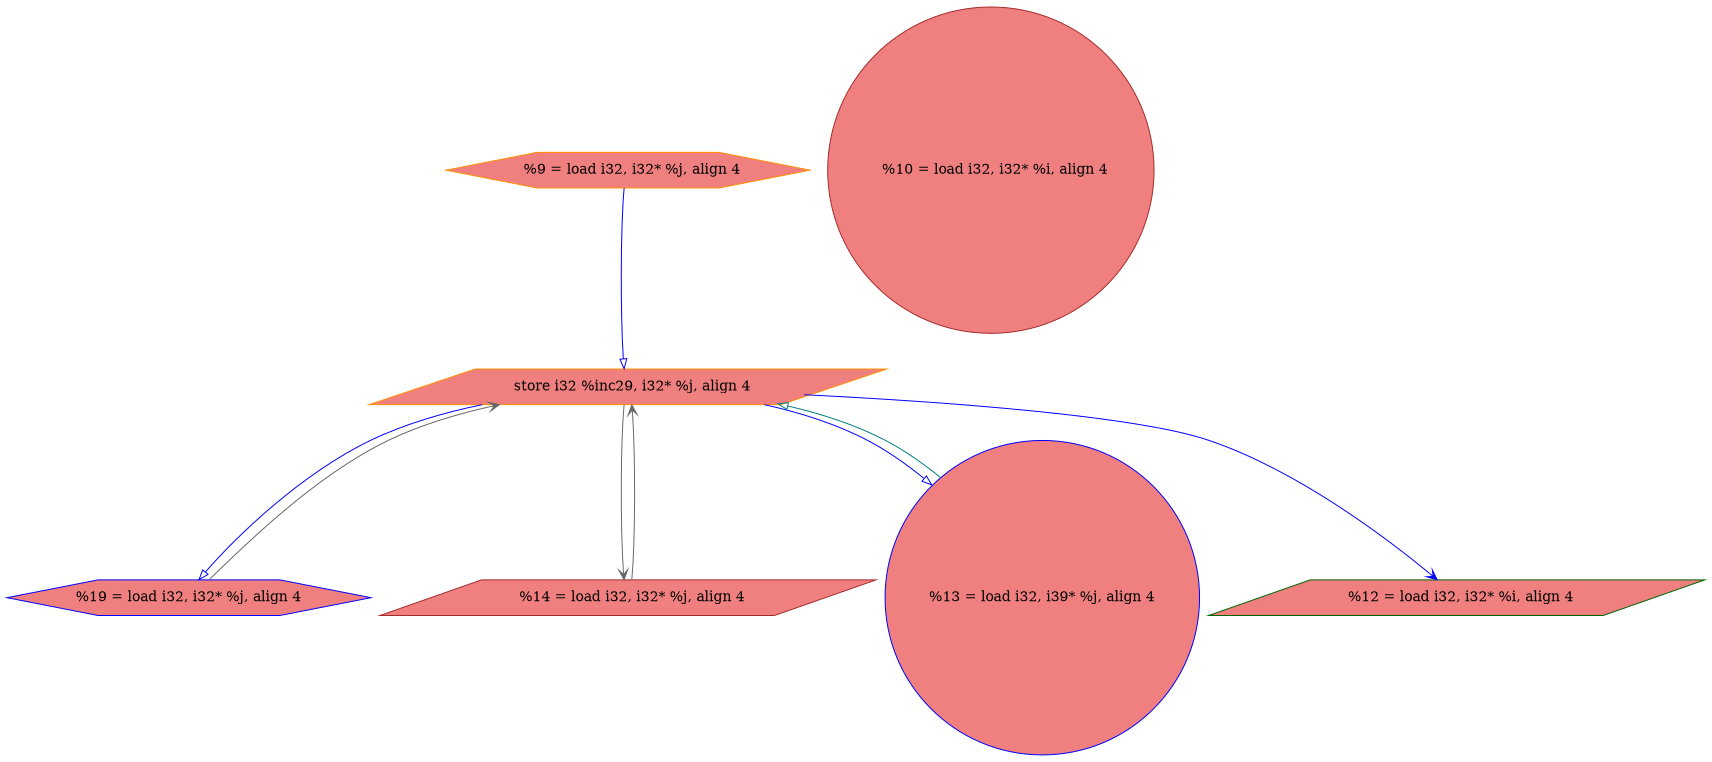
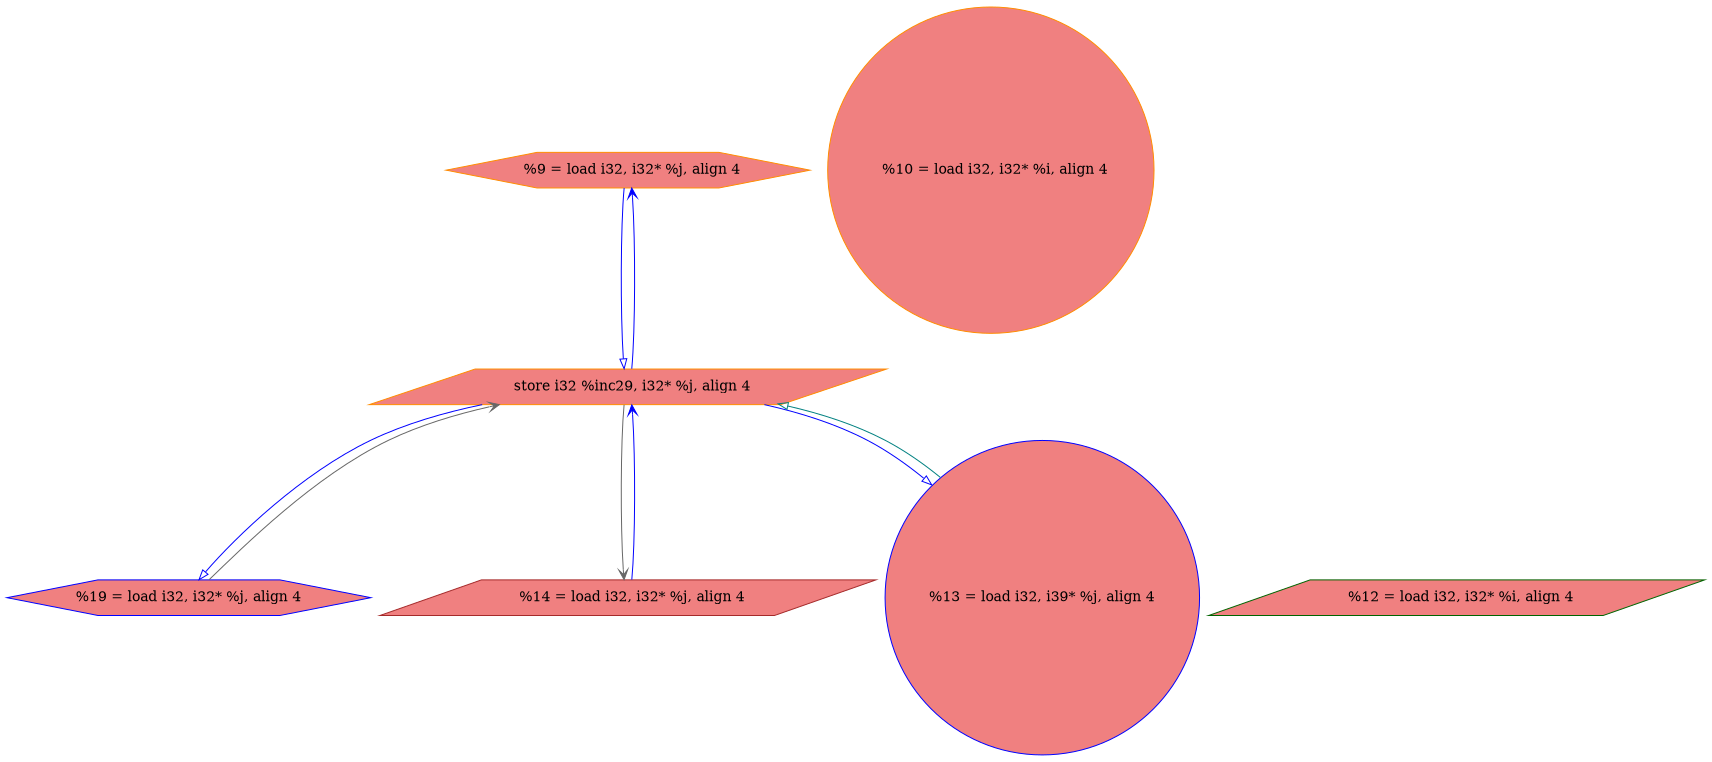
  digraph {
    node [color=darkorange fillcolor=lightcoral shape=parallelogram style=filled]
    edge [arrowhead=onormal color=blue]
    n1 [label="  %9 = load i32, i32* %j, align 4" shape=hexagon]
    n2 [label="  store i32 %inc29, i32* %j, align 4"]
    n3 [color=blue label="%19 = load i32, i32* %j, align 4" shape=hexagon]
    n4 [color=brown label="  %14 = load i32, i32* %j, align 4"]
    n5 [color=blue label="%13 = load i32, i39* %j, align 4" shape=circle]
    n6 [color=darkgreen label="  %12 = load i32, i32* %i, align 4"]
-   n7 [color=brown label="  %10 = load i32, i32* %i, align 4" shape=circle]
+   n7 [label="  %10 = load i32, i32* %i, align 4" shape=circle]
    n1 -> n2
-   n2 -> n6 [arrowhead=vee]
+   n2 -> n1 [arrowhead=vee]
    n2 -> n3
    n2 -> n4 [arrowhead=vee color=gray40]
    n2 -> n5
    n3 -> n2 [arrowhead=vee color=gray40]
-   n4 -> n2 [arrowhead=vee color=gray40]
+   n4 -> n2 [arrowhead=vee]
    n5 -> n2 [color=teal]
  }
